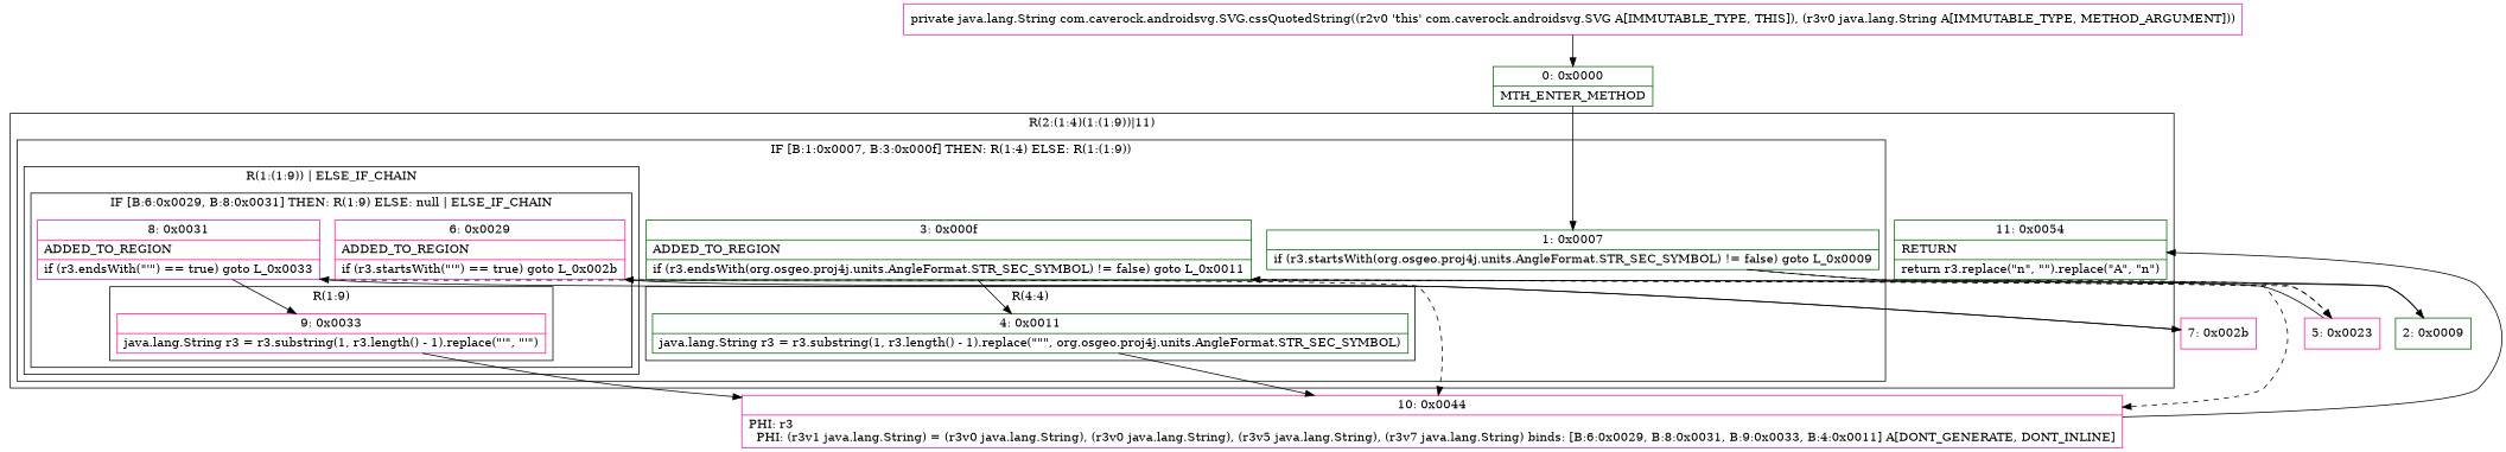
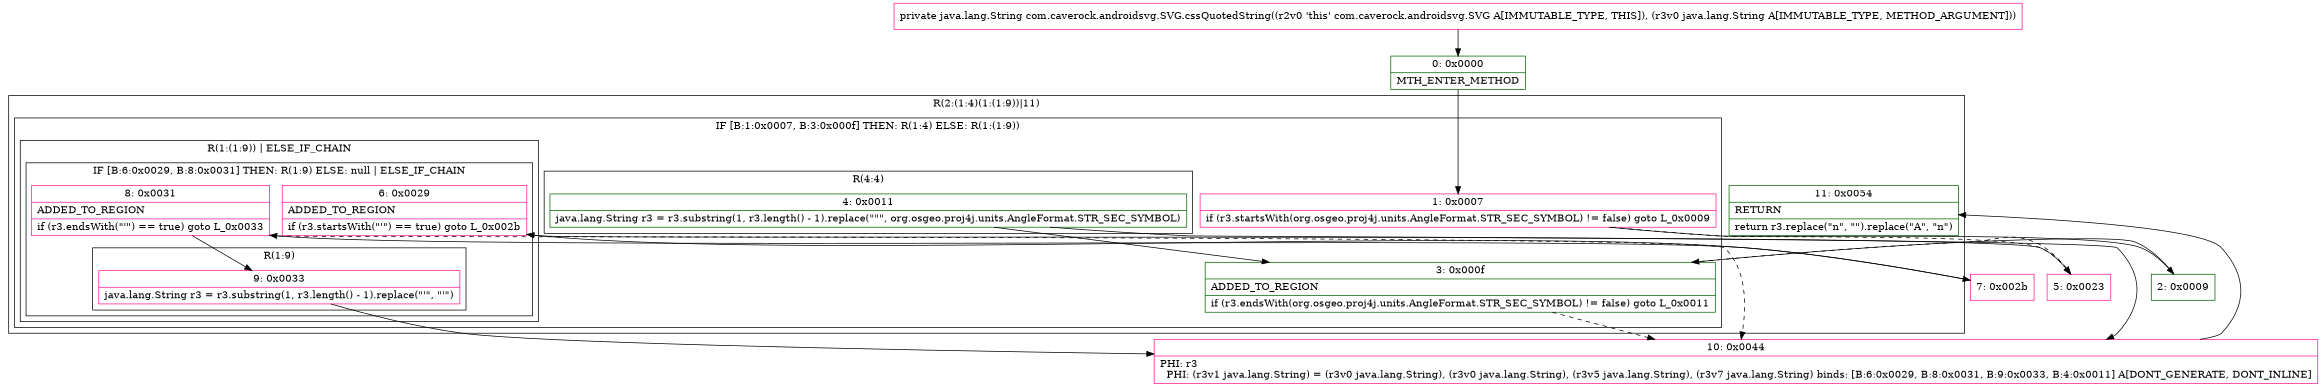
  digraph {
    node [color=deeppink shape=record]
    n1 [color=darkgreen label="{4\:\ 0x0011|java.lang.String r3 = r3.substring(1, r3.length() \- 1).replace(\"\"\", org.osgeo.proj4j.units.AngleFormat.STR_SEC_SYMBOL)\l}"]
    n2 [label="{9\:\ 0x0033|java.lang.String r3 = r3.substring(1, r3.length() \- 1).replace(\"'\", \"'\")\l}"]
    n3 [label="{6\:\ 0x0029|ADDED_TO_REGION\l|if (r3.startsWith(\"'\") == true) goto L_0x002b\l}"]
    n4 [label="{8\:\ 0x0031|ADDED_TO_REGION\l|if (r3.endsWith(\"'\") == true) goto L_0x0033\l}"]
-   n5 [color=darkgreen label="{1\:\ 0x0007|if (r3.startsWith(org.osgeo.proj4j.units.AngleFormat.STR_SEC_SYMBOL) != false) goto L_0x0009\l}"]
+   n5 [label="{1\:\ 0x0007|if (r3.startsWith(org.osgeo.proj4j.units.AngleFormat.STR_SEC_SYMBOL) != false) goto L_0x0009\l}"]
    n6 [color=darkgreen label="{3\:\ 0x000f|ADDED_TO_REGION\l|if (r3.endsWith(org.osgeo.proj4j.units.AngleFormat.STR_SEC_SYMBOL) != false) goto L_0x0011\l}"]
    n7 [color=darkgreen label="{11\:\ 0x0054|RETURN\l|return r3.replace(\"n\", \"\").replace(\"A\", \"n\")\l}"]
    n8 [label="{10\:\ 0x0044|PHI: r3 \l  PHI: (r3v1 java.lang.String) = (r3v0 java.lang.String), (r3v0 java.lang.String), (r3v5 java.lang.String), (r3v7 java.lang.String) binds: [B:6:0x0029, B:8:0x0031, B:9:0x0033, B:4:0x0011] A[DONT_GENERATE, DONT_INLINE]\l}"]
    n9 [label="{7\:\ 0x002b}"]
    n10 [color=darkgreen label="{2\:\ 0x0009}"]
    n11 [label="{5\:\ 0x0023}"]
    n12 [color=darkgreen label="{0\:\ 0x0000|MTH_ENTER_METHOD\l}"]
    n13 [label="{private java.lang.String com.caverock.androidsvg.SVG.cssQuotedString((r2v0 'this' com.caverock.androidsvg.SVG A[IMMUTABLE_TYPE, THIS]), (r3v0 java.lang.String A[IMMUTABLE_TYPE, METHOD_ARGUMENT])) }"]
    subgraph cluster_1 {
      label="R(2:(1:4)(1:(1:9))|11)"
      n7
      subgraph cluster_2 {
        label="IF [B:1:0x0007, B:3:0x000f] THEN: R(1:4) ELSE: R(1:(1:9))"
        n5
        n6
        subgraph cluster_3 {
          label="R(4:4)"
          n1
        }
        subgraph cluster_4 {
          label="R(1:(1:9)) | ELSE_IF_CHAIN\l"
          subgraph cluster_5 {
            label="IF [B:6:0x0029, B:8:0x0031] THEN: R(1:9) ELSE: null | ELSE_IF_CHAIN\l"
            n3
            n4
            subgraph cluster_6 {
              label="R(1:9)"
              n2
            }
          }
        }
      }
    }
    n1 -> n8
    n2 -> n8
    n3 -> n9
    n4 -> n2
    n4 -> n8 [style=dashed]
    n5 -> n10
    n5 -> n11 [style=dashed]
-   n6 -> n1
+   n1 -> n6
    n6 -> n8 [style=dashed]
    n6 -> n11 [style=dashed]
    n8 -> n7
    n9 -> n4
    n10 -> n6
    n11 -> n3
    n12 -> n5
    n13 -> n12
  }
